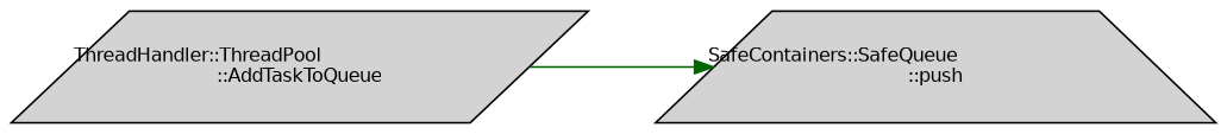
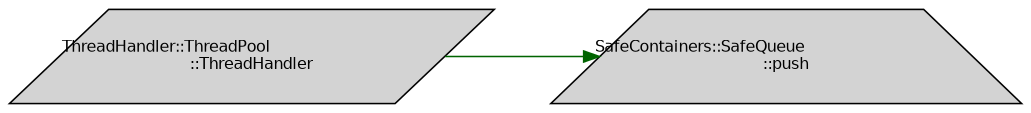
  digraph {
    rankdir=LR
    node [color=black fillcolor=lightgrey fontname=Helvetica fontsize=10 style=filled]
-   n1 [fontcolor=black height=0.2 label="ThreadHandler::ThreadPool\l::AddTaskToQueue" shape=parallelogram width=0.4]
+   n1 [fontcolor=black height=0.2 label="ThreadHandler::ThreadPool\l::ThreadHandler" shape=parallelogram width=0.4]
    n2 [height=0.2 label="SafeContainers::SafeQueue\l::push" shape=trapezium width=0.4]
    n1 -> n2 [color=darkgreen fontname=Helvetica fontsize=10 labelfontname=Helvetica labelfontsize=10 style=solid]
  }
